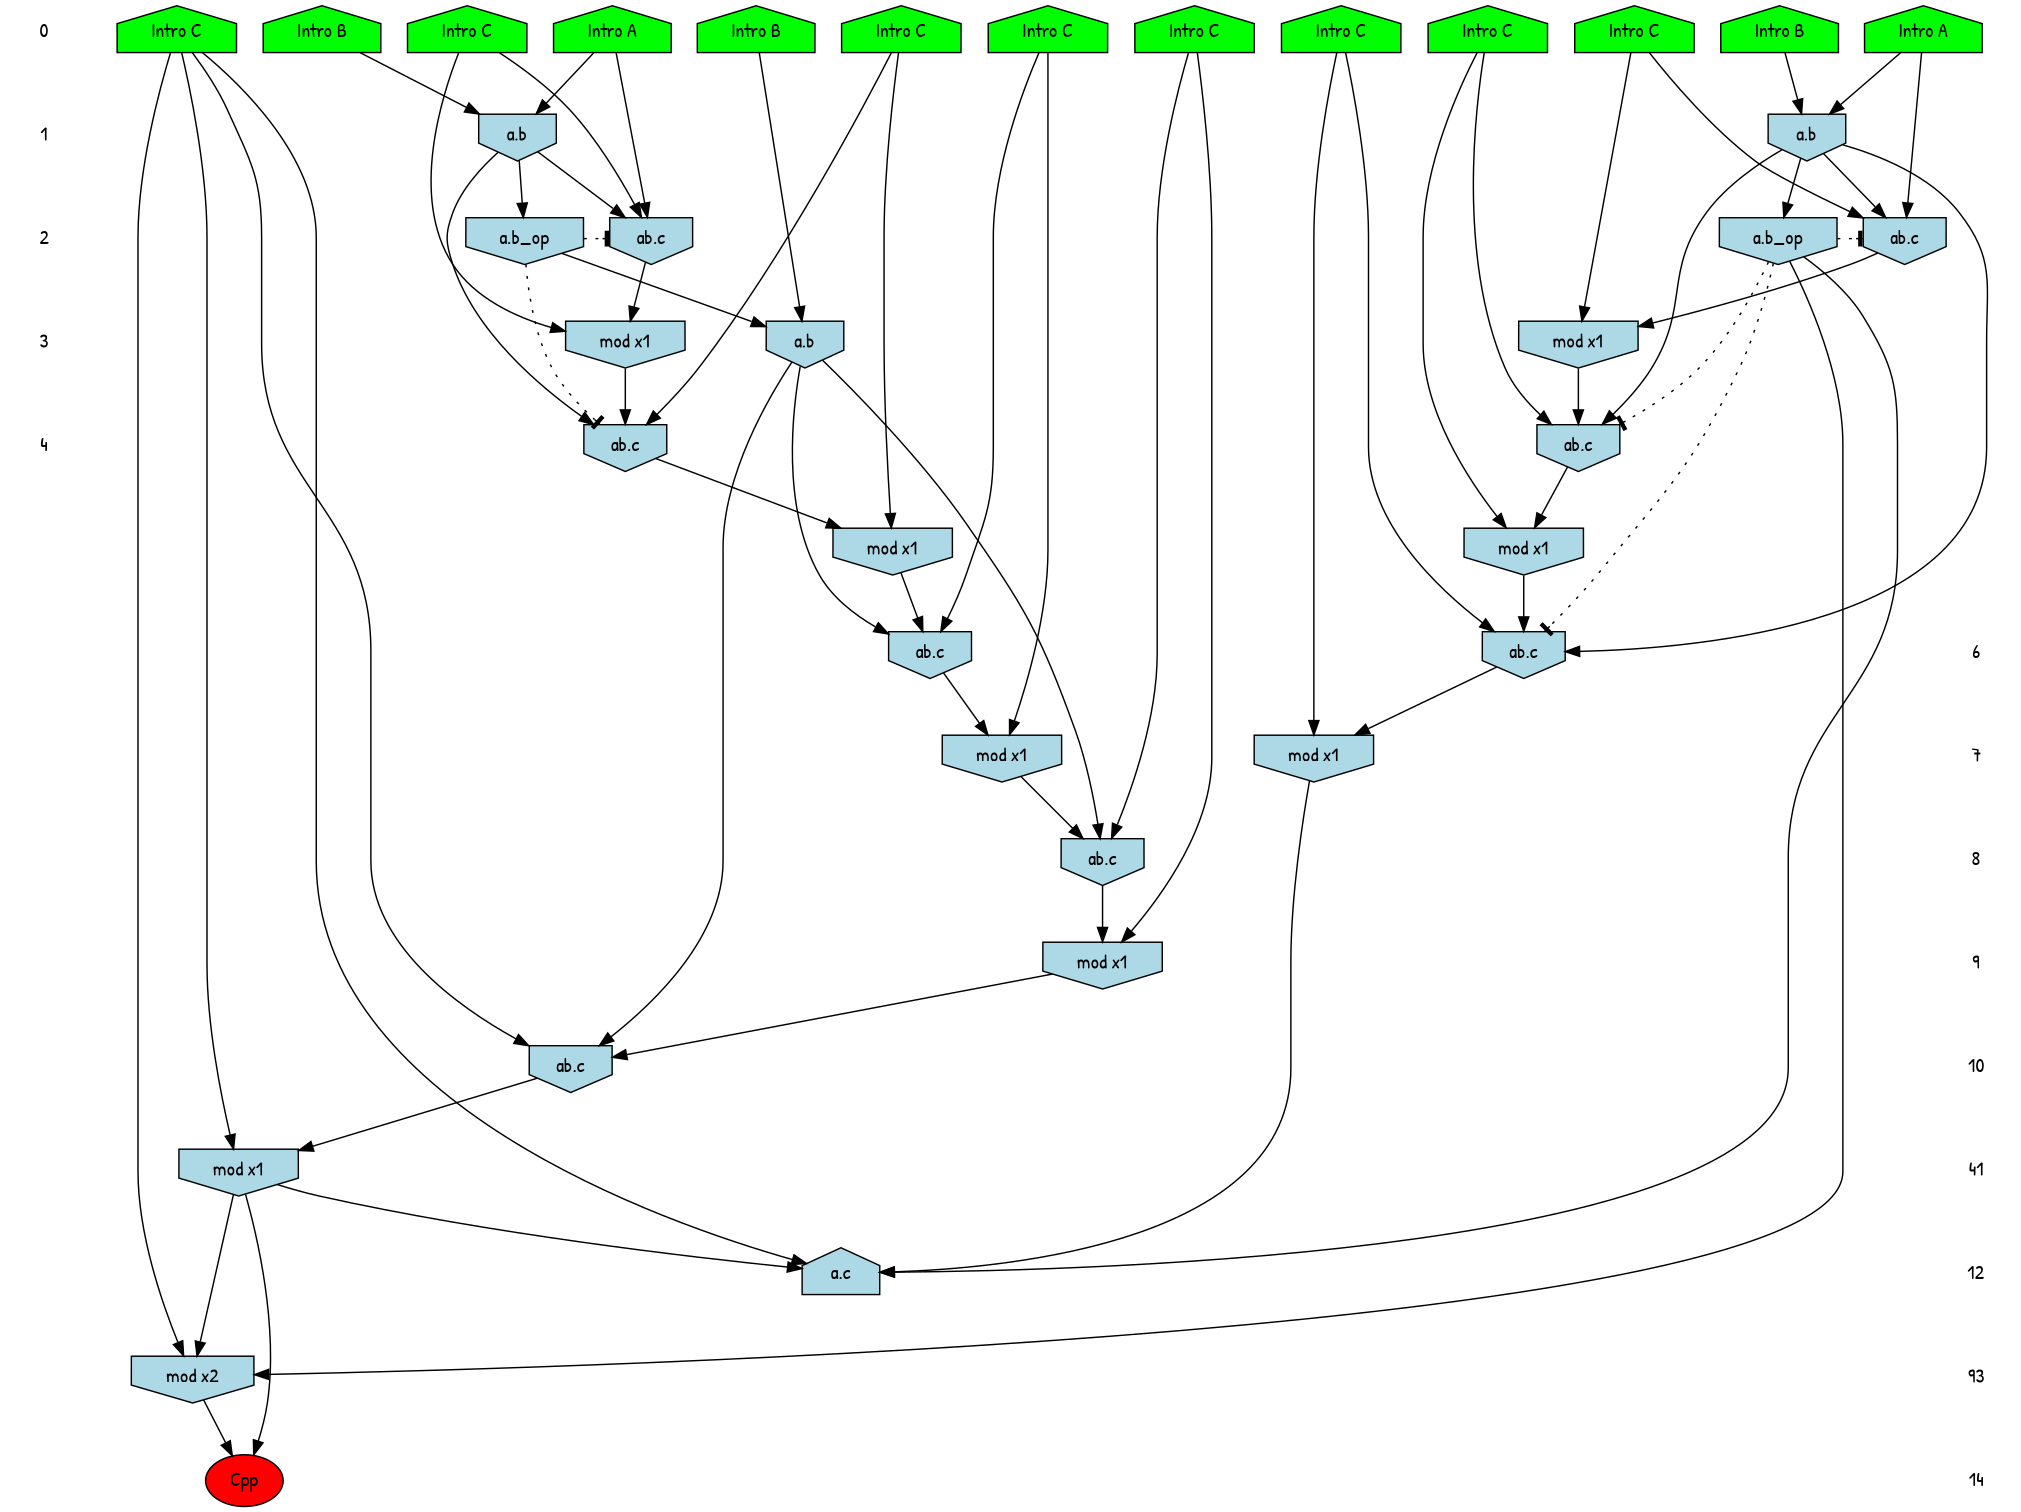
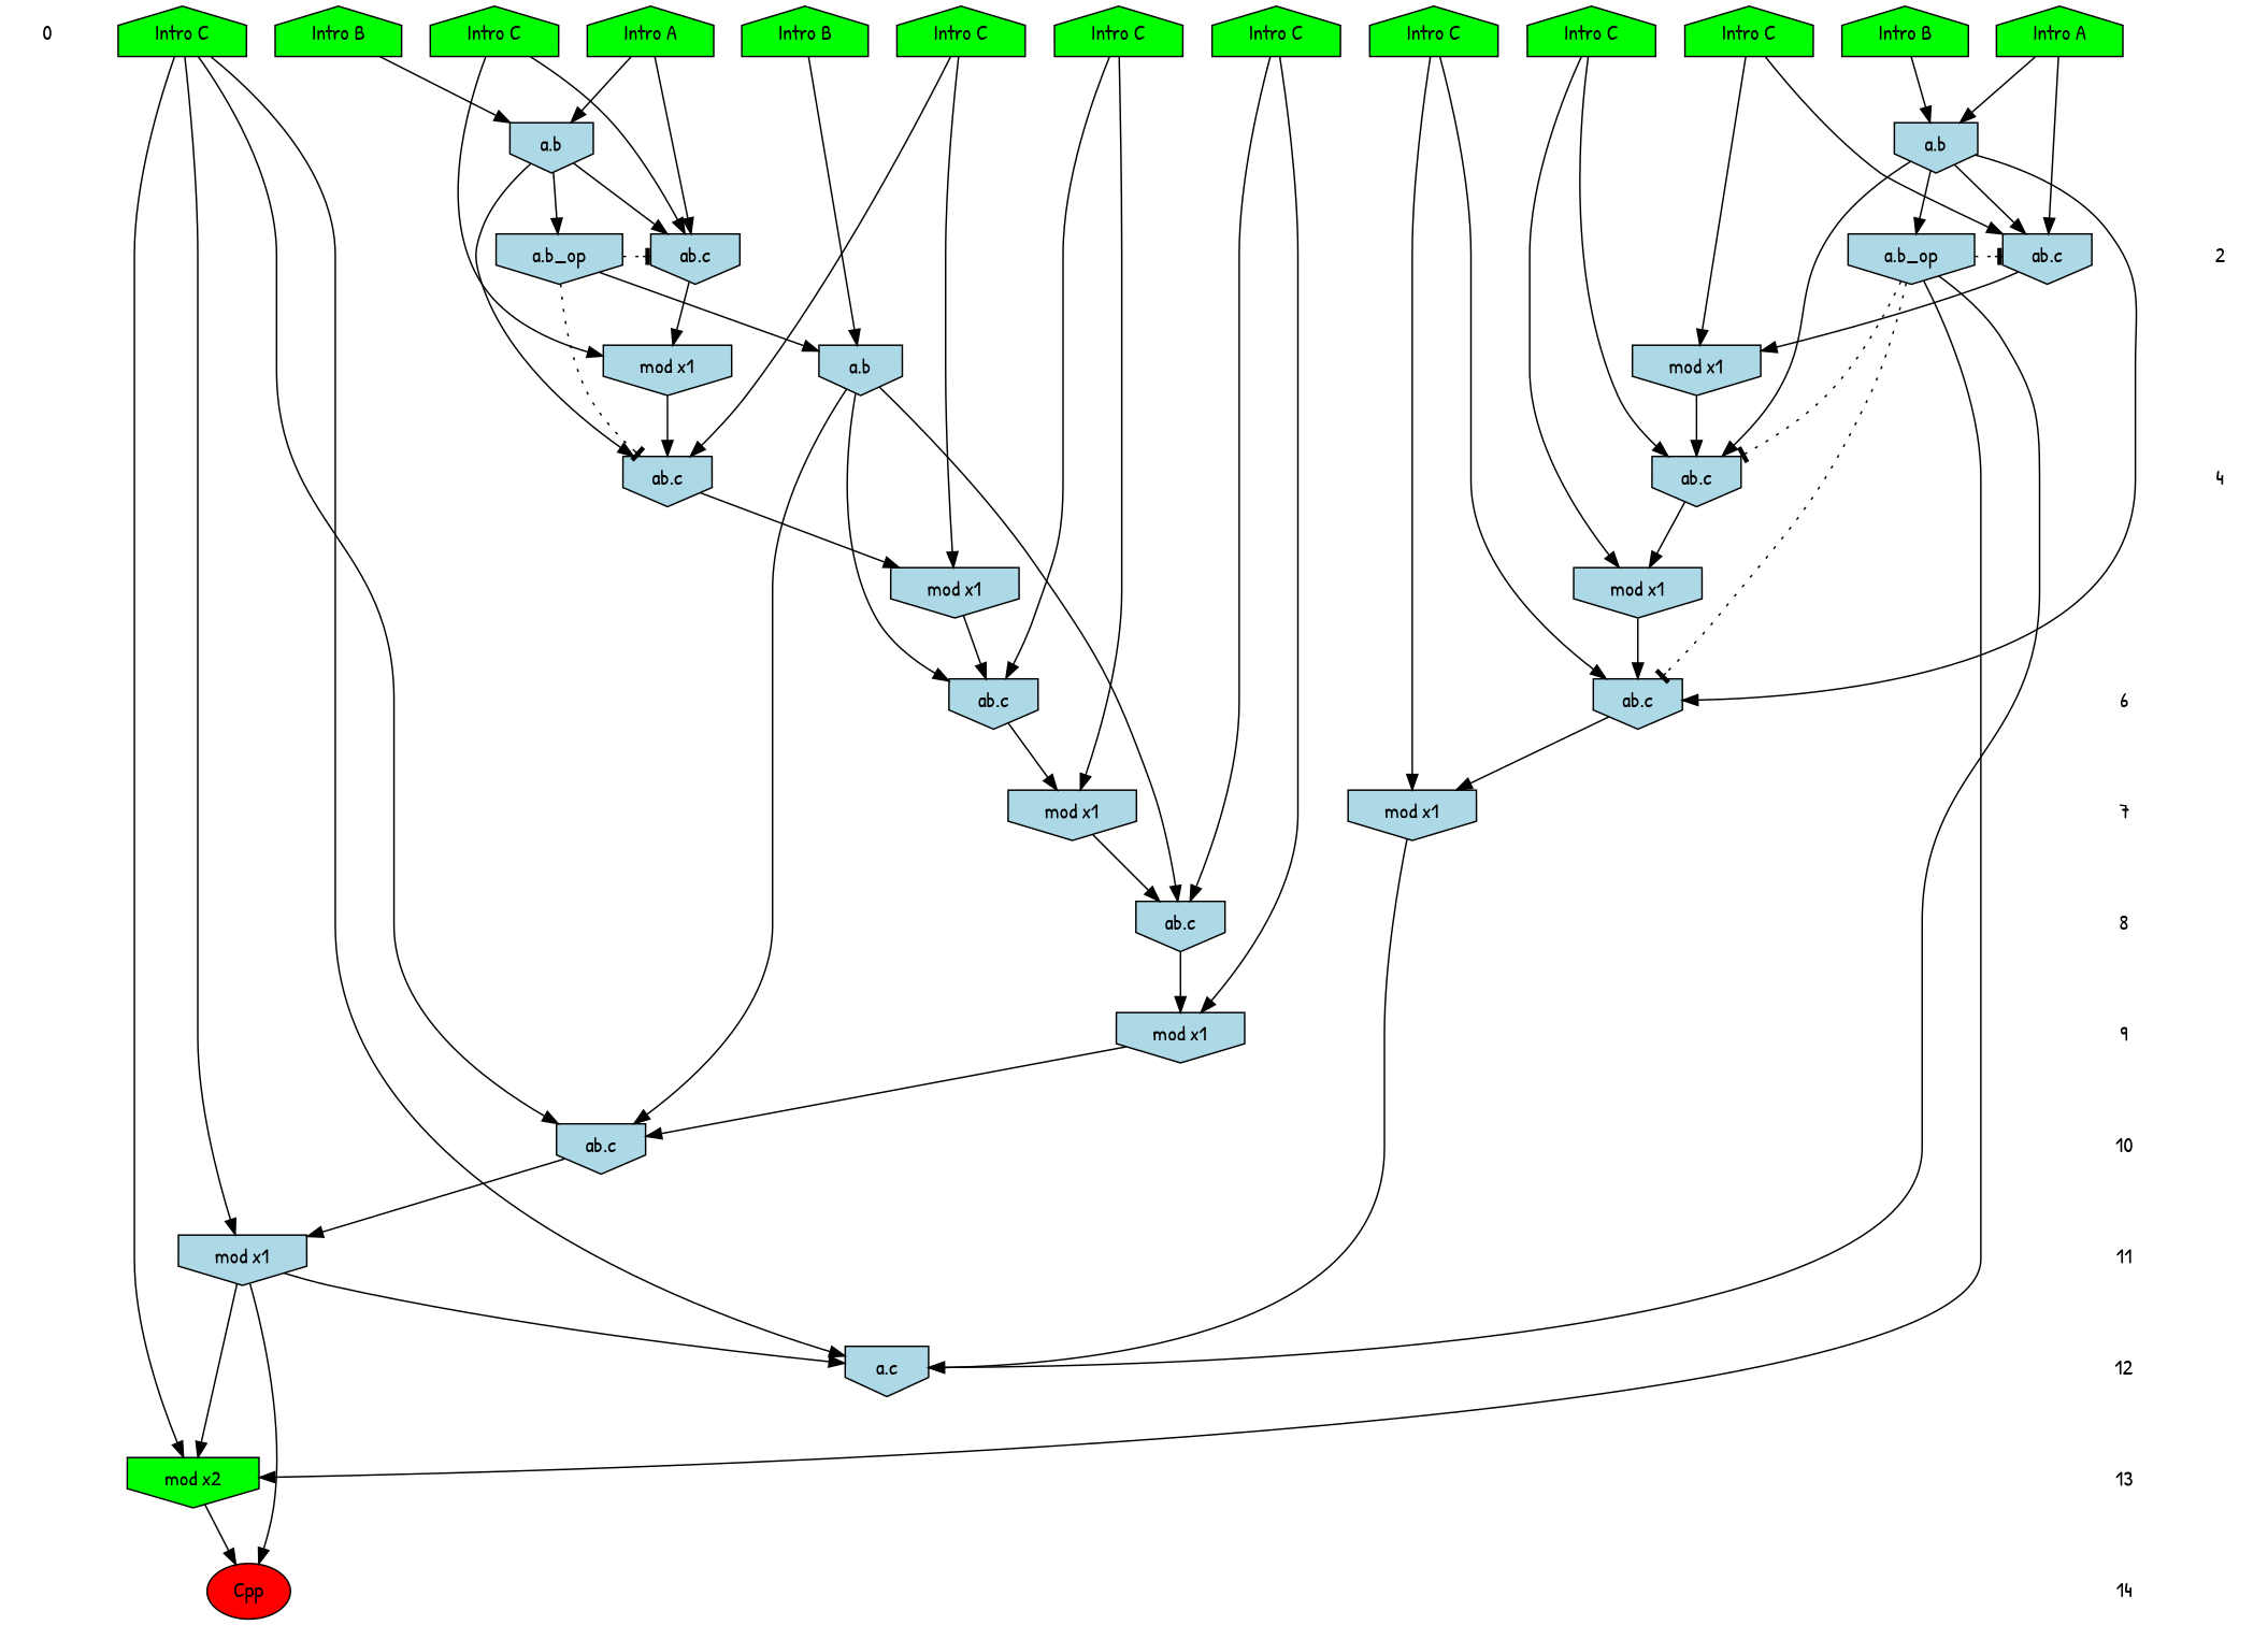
  digraph {
    fontname="Patrick Hand"
    ranksep=.5
    node [fontname="Patrick Hand" shape=invhouse fillcolor=lightblue style=filled]
    edge [fontname="Patrick Hand"]
    0 [shape=plaintext fillcolor="" style=""]
    n2 [fillcolor=green label="Intro B" shape=house]
    n3 [fillcolor=green label="Intro B" shape=house]
    n4 [fillcolor=green label="Intro A" shape=house]
    n5 [fillcolor=green label="Intro B" shape=house]
    n6 [fillcolor=green label="Intro A" shape=house]
    n7 [fillcolor=green label="Intro C" shape=house]
    n8 [fillcolor=green label="Intro C" shape=house]
    n9 [fillcolor=green label="Intro C" shape=house]
    n10 [fillcolor=green label="Intro C" shape=house]
    n11 [fillcolor=green label="Intro C" shape=house]
    n12 [fillcolor=green label="Intro C" shape=house]
    n13 [fillcolor=green label="Intro C" shape=house]
    n14 [fillcolor=green label="Intro C" shape=house]
-   1 [shape=plaintext fillcolor="" style=""]
    n16 [label="a.b"]
    n17 [label="a.b"]
    2 [shape=plaintext fillcolor="" style=""]
    n19 [label="ab.c"]
    n20 [label="a.b_op"]
    n21 [label="ab.c"]
    n22 [label="a.b_op"]
-   3 [shape=plaintext fillcolor="" style=""]
    n24 [label="mod x1"]
    n25 [label="a.b"]
    n26 [label="mod x1"]
    4 [shape=plaintext fillcolor="" style=""]
    n28 [label="ab.c"]
    n29 [label="ab.c"]
    n30 [label="mod x1"]
    n31 [label="mod x1"]
    6 [shape=plaintext fillcolor="" style=""]
    n33 [label="ab.c"]
    n34 [label="ab.c"]
    7 [shape=plaintext fillcolor="" style=""]
    n36 [label="mod x1"]
    n37 [label="mod x1"]
    8 [shape=plaintext fillcolor="" style=""]
    n39 [label="ab.c"]
    9 [shape=plaintext fillcolor="" style=""]
    n41 [label="mod x1"]
    10 [shape=plaintext fillcolor="" style=""]
    n43 [label="ab.c"]
-   11 [shape=plaintext label=41 fillcolor="" style=""]
+   11 [shape=plaintext fillcolor="" style=""]
    n45 [label="mod x1"]
    12 [shape=plaintext fillcolor="" style=""]
-   n47 [label="a.c" shape=house]
-   13 [shape=plaintext label=93 fillcolor="" style=""]
-   n49 [label="mod x2"]
+   n47 [label="a.c"]
+   13 [shape=plaintext fillcolor="" style=""]
+   n49 [fillcolor=green label="mod x2"]
    14 [shape=plaintext fillcolor="" style=""]
    n51 [fillcolor=red label=Cpp shape=""]
    subgraph sub_1 {
      rank=same
      0
      n2
      n3
      n4
      n5
      n6
      n7
      n8
      n9
      n10
      n11
      n12
      n13
      n14
    }
    subgraph sub_2 {
      rank=same
-     1
      n16
      n17
    }
    subgraph sub_3 {
      rank=same
      2
      n19
      n20
      n21
      n22
    }
    subgraph sub_4 {
      rank=same
-     3
      n24
      n25
      n26
    }
    subgraph sub_5 {
      rank=same
      4
      n28
      n29
    }
    subgraph sub_6 {
      rank=same
      n30
      n31
    }
    subgraph sub_7 {
      rank=same
      6
      n33
      n34
    }
    subgraph sub_8 {
      rank=same
      7
      n36
      n37
    }
    subgraph sub_9 {
      rank=same
      8
      n39
    }
    subgraph sub_10 {
      rank=same
      9
      n41
    }
    subgraph sub_11 {
      rank=same
      10
      n43
    }
    subgraph sub_12 {
      rank=same
      11
      n45
    }
    subgraph sub_13 {
      rank=same
      12
      n47
    }
    subgraph sub_14 {
      rank=same
      13
      n49
    }
    subgraph sub_15 {
      rank=same
      14
      n51
    }
-   0 -> 1 [style=invis]
    n2 -> n25
    n3 -> n16
    n4 -> n16
    n4 -> n19
    n5 -> n17
    n6 -> n17
    n6 -> n21
    n7 -> n29
    n7 -> n31
    n8 -> n21
    n8 -> n26
    n9 -> n43
    n9 -> n45
    n9 -> n47
    n9 -> n49
    n10 -> n19
    n10 -> n24
    n11 -> n33
    n11 -> n36
    n12 -> n34
    n12 -> n37
    n13 -> n39
    n13 -> n41
    n14 -> n28
    n14 -> n30
-   1 -> 2 [style=invis]
    n16 -> n19
    n16 -> n20
    n16 -> n28
    n17 -> n21
    n17 -> n22
    n17 -> n29
    n17 -> n34
-   2 -> 3 [style=invis]
    n19 -> n24
    n20 -> n19 [arrowhead=tee style=dotted]
    n20 -> n25
    n20 -> n28 [arrowhead=tee style=dotted]
    n21 -> n26
    n22 -> n21 [arrowhead=tee style=dotted]
    n22 -> n29 [arrowhead=tee style=dotted]
    n22 -> n34 [arrowhead=tee style=dotted]
    n22 -> n47
    n22 -> n49
-   3 -> 4 [style=invis]
    n24 -> n28
    n25 -> n33
    n25 -> n39
    n25 -> n43
    n26 -> n29
    n28 -> n30
    n29 -> n31
    n30 -> n33
    n31 -> n34
    6 -> 7 [style=invis]
    n33 -> n36
    n34 -> n37
    7 -> 8 [style=invis]
    n36 -> n39
    n37 -> n47
    8 -> 9 [style=invis]
    n39 -> n41
    9 -> 10 [style=invis]
    n41 -> n43
    10 -> 11 [style=invis]
    n43 -> n45
    11 -> 12 [style=invis]
    n45 -> n47
    n45 -> n49
    n45 -> n51
    12 -> 13 [style=invis]
    13 -> 14 [style=invis]
    n49 -> n51
  }
